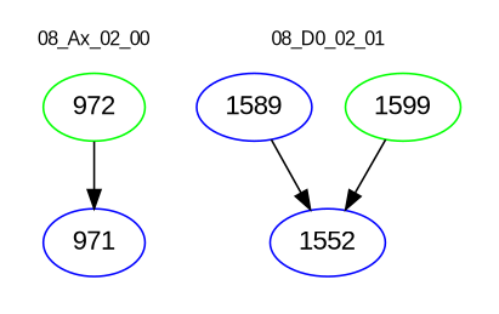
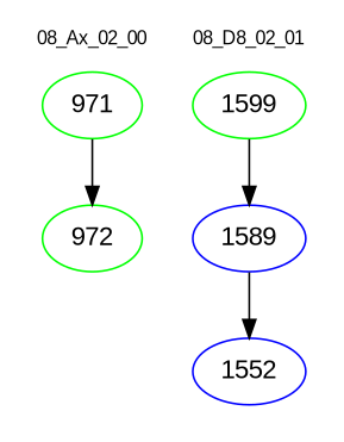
  digraph {
    fontname="Liberation Sans"
    node [color=blue fontname="Liberation Sans"]
    edge [color=black fontname="Liberation Sans"]
    n1 [color=green label=972]
-   n2 [label=971]
+   n2 [color=green label=971]
    n3 [color=green label=1599]
    n4 [label=1552]
    n5 [label=1589]
    subgraph cluster_1 {
      color=white
      fontsize=10
      label="08_Ax_02_00"
      n1
      n2
    }
    subgraph cluster_2 {
      color=white
      fontsize=10
-     label="08_D0_02_01"
+     label="08_D8_02_01"
      n3
      n4
      n5
    }
-   n1 -> n2
-   n3 -> n4
+   n2 -> n1
+   n3 -> n5
    n5 -> n4
  }
